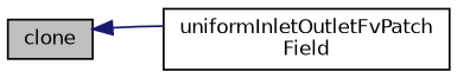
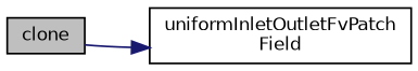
  digraph {
    rankdir=LR
    node [color=black fontname=Helvetica fontsize=10 shape=record]
    n1 [fillcolor=grey75 fontcolor=black height=0.2 label=clone style=filled width=0.4]
    n2 [height=0.2 label="uniformInletOutletFvPatch\lField" width=0.4]
-   n2 -> n1 [color=midnightblue fontname=Helvetica fontsize=10 labelfontname=Helvetica labelfontsize=10 style=solid]
+   n1 -> n2 [color=midnightblue fontname=Helvetica fontsize=10 labelfontname=Helvetica labelfontsize=10 style=solid]
  }
